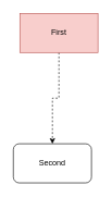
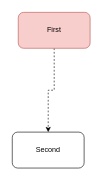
  <mxCell id="0" />
  <mxCell id="1" parent="0" />
  <mxCell id="2" style="edgeStyle=orthogonalEdgeStyle;rounded=0;orthogonalLoop=1;jettySize=auto;html=1;exitX=0.5;exitY=1;exitDx=0;exitDy=0;dashed=1;" parent="1" source="3" target="4" edge="1"><mxGeometry relative="1" as="geometry" /></mxCell>
- <mxCell id="3" value="First" style="rounded=0;whiteSpace=wrap;html=1;fillColor=#f8cecc;strokeColor=#b85450;" parent="1" vertex="1"><mxGeometry x="30" y="20" width="120" height="60" as="geometry" /></mxCell>
+ <mxCell id="3" value="First" style="whiteSpace=wrap;html=1;fillColor=#f8cecc;strokeColor=#b85450;rounded=1;" parent="1" vertex="1"><mxGeometry x="30" y="20" width="120" height="60" as="geometry" /></mxCell>
  <mxCell id="4" value="Second" style="rounded=1;whiteSpace=wrap;html=1;" parent="1" vertex="1"><mxGeometry x="20" y="220" width="120" height="60" as="geometry" /></mxCell>
